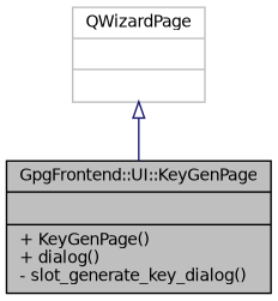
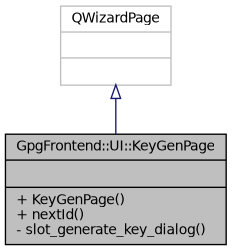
  digraph {
    node [fontname=Helvetica fontsize=10 shape=record style=filled]
-   n1 [color=black fillcolor=grey75 fontcolor=black height=0.2 label="{GpgFrontend::UI::KeyGenPage\n||+ KeyGenPage()\l+ dialog()\l- slot_generate_key_dialog()\l}" width=0.4]
+   n1 [color=black fillcolor=grey75 fontcolor=black height=0.2 label="{GpgFrontend::UI::KeyGenPage\n||+ KeyGenPage()\l+ nextId()\l- slot_generate_key_dialog()\l}" width=0.4]
    n2 [color=grey75 fillcolor=white height=0.2 label="{QWizardPage\n||}" width=0.4]
    n2 -> n1 [arrowtail=onormal color=midnightblue dir=back fontname=Helvetica fontsize=10 labelfontname=Helvetica labelfontsize=10 style=solid]
  }
